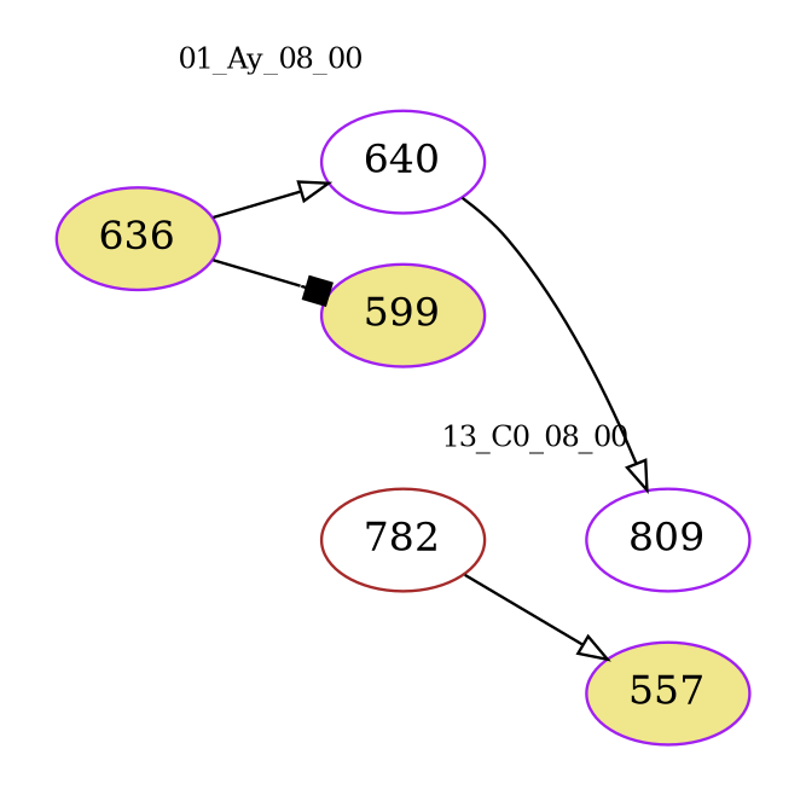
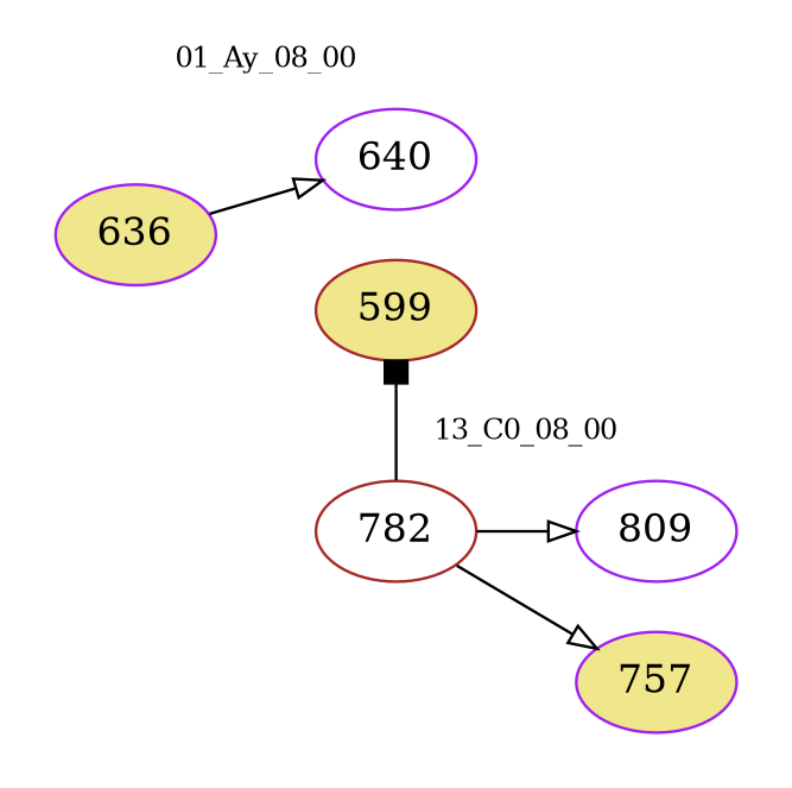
  digraph {
    rankdir=LR
    node [color=purple fillcolor=khaki style=filled]
    edge [arrowhead=onormal color=black]
    n1 [label=636]
-   n2 [label=599]
+   n2 [color=brown label=599]
    n3 [fillcolor=white label=640]
    n4 [color=brown fillcolor=white label=782]
-   n5 [label=557]
+   n5 [label=757]
    n6 [fillcolor=white label=809]
    subgraph cluster_1 {
      color=white
      fontsize=10
      label="01_Ay_08_00"
      n1
      n2
      n3
    }
    subgraph cluster_2 {
      color=white
      fontsize=10
      label="13_C0_08_00"
      n4
      n5
      n6
    }
-   n1 -> n2 [arrowhead=box]
+   n4 -> n2 [arrowhead=box]
    n1 -> n3
    n4 -> n5
-   n3 -> n6
+   n4 -> n6
  }
